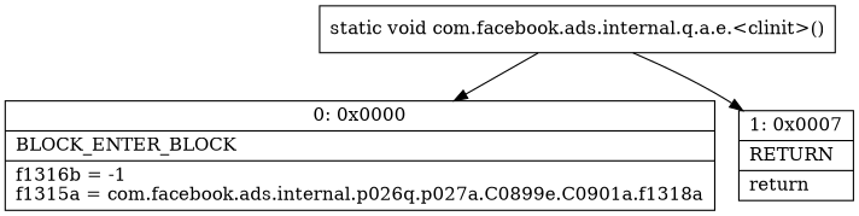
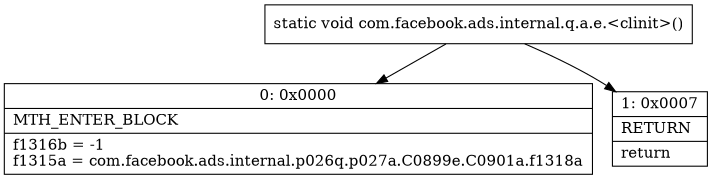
  digraph {
    node [shape=record]
-   n1 [label="{0\:\ 0x0000|BLOCK_ENTER_BLOCK\l|f1316b = \-1\lf1315a = com.facebook.ads.internal.p026q.p027a.C0899e.C0901a.f1318a\l}"]
+   n1 [label="{0\:\ 0x0000|MTH_ENTER_BLOCK\l|f1316b = \-1\lf1315a = com.facebook.ads.internal.p026q.p027a.C0899e.C0901a.f1318a\l}"]
    n2 [label="{1\:\ 0x0007|RETURN\l|return\l}"]
    n3 [label="{static void com.facebook.ads.internal.q.a.e.\<clinit\>() }"]
    n3 -> n1
    n3 -> n2
  }
